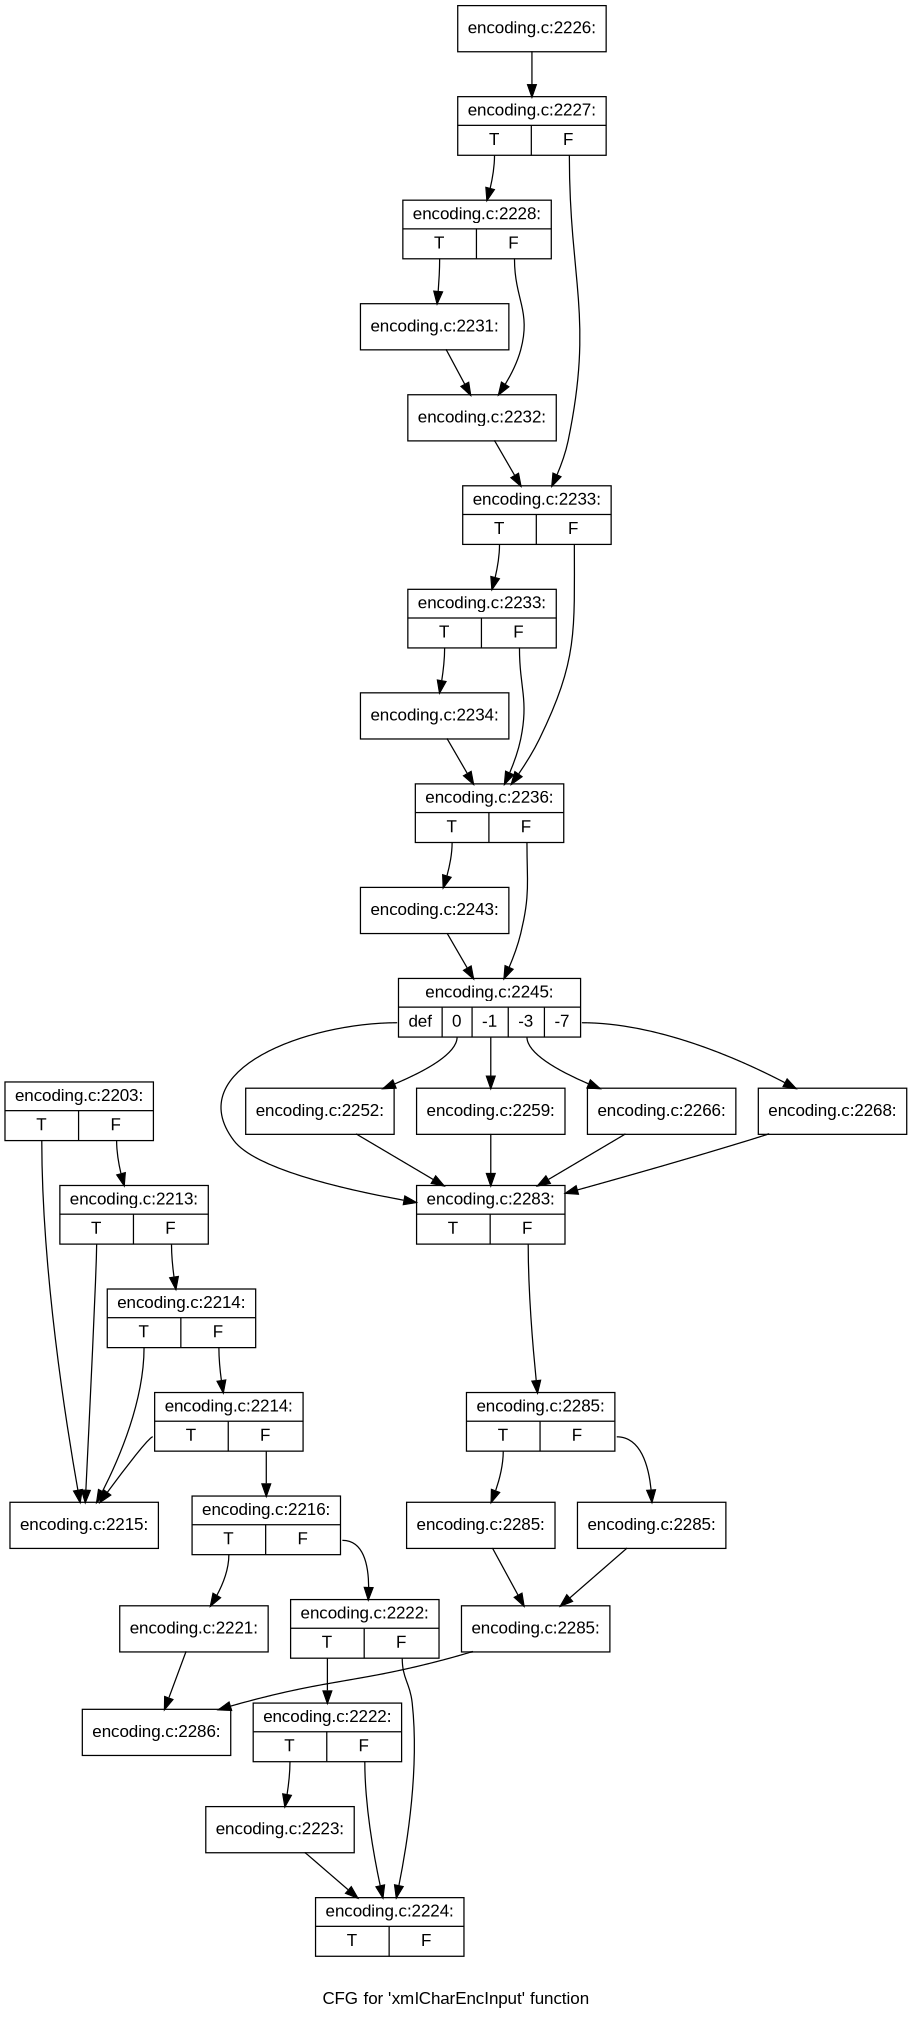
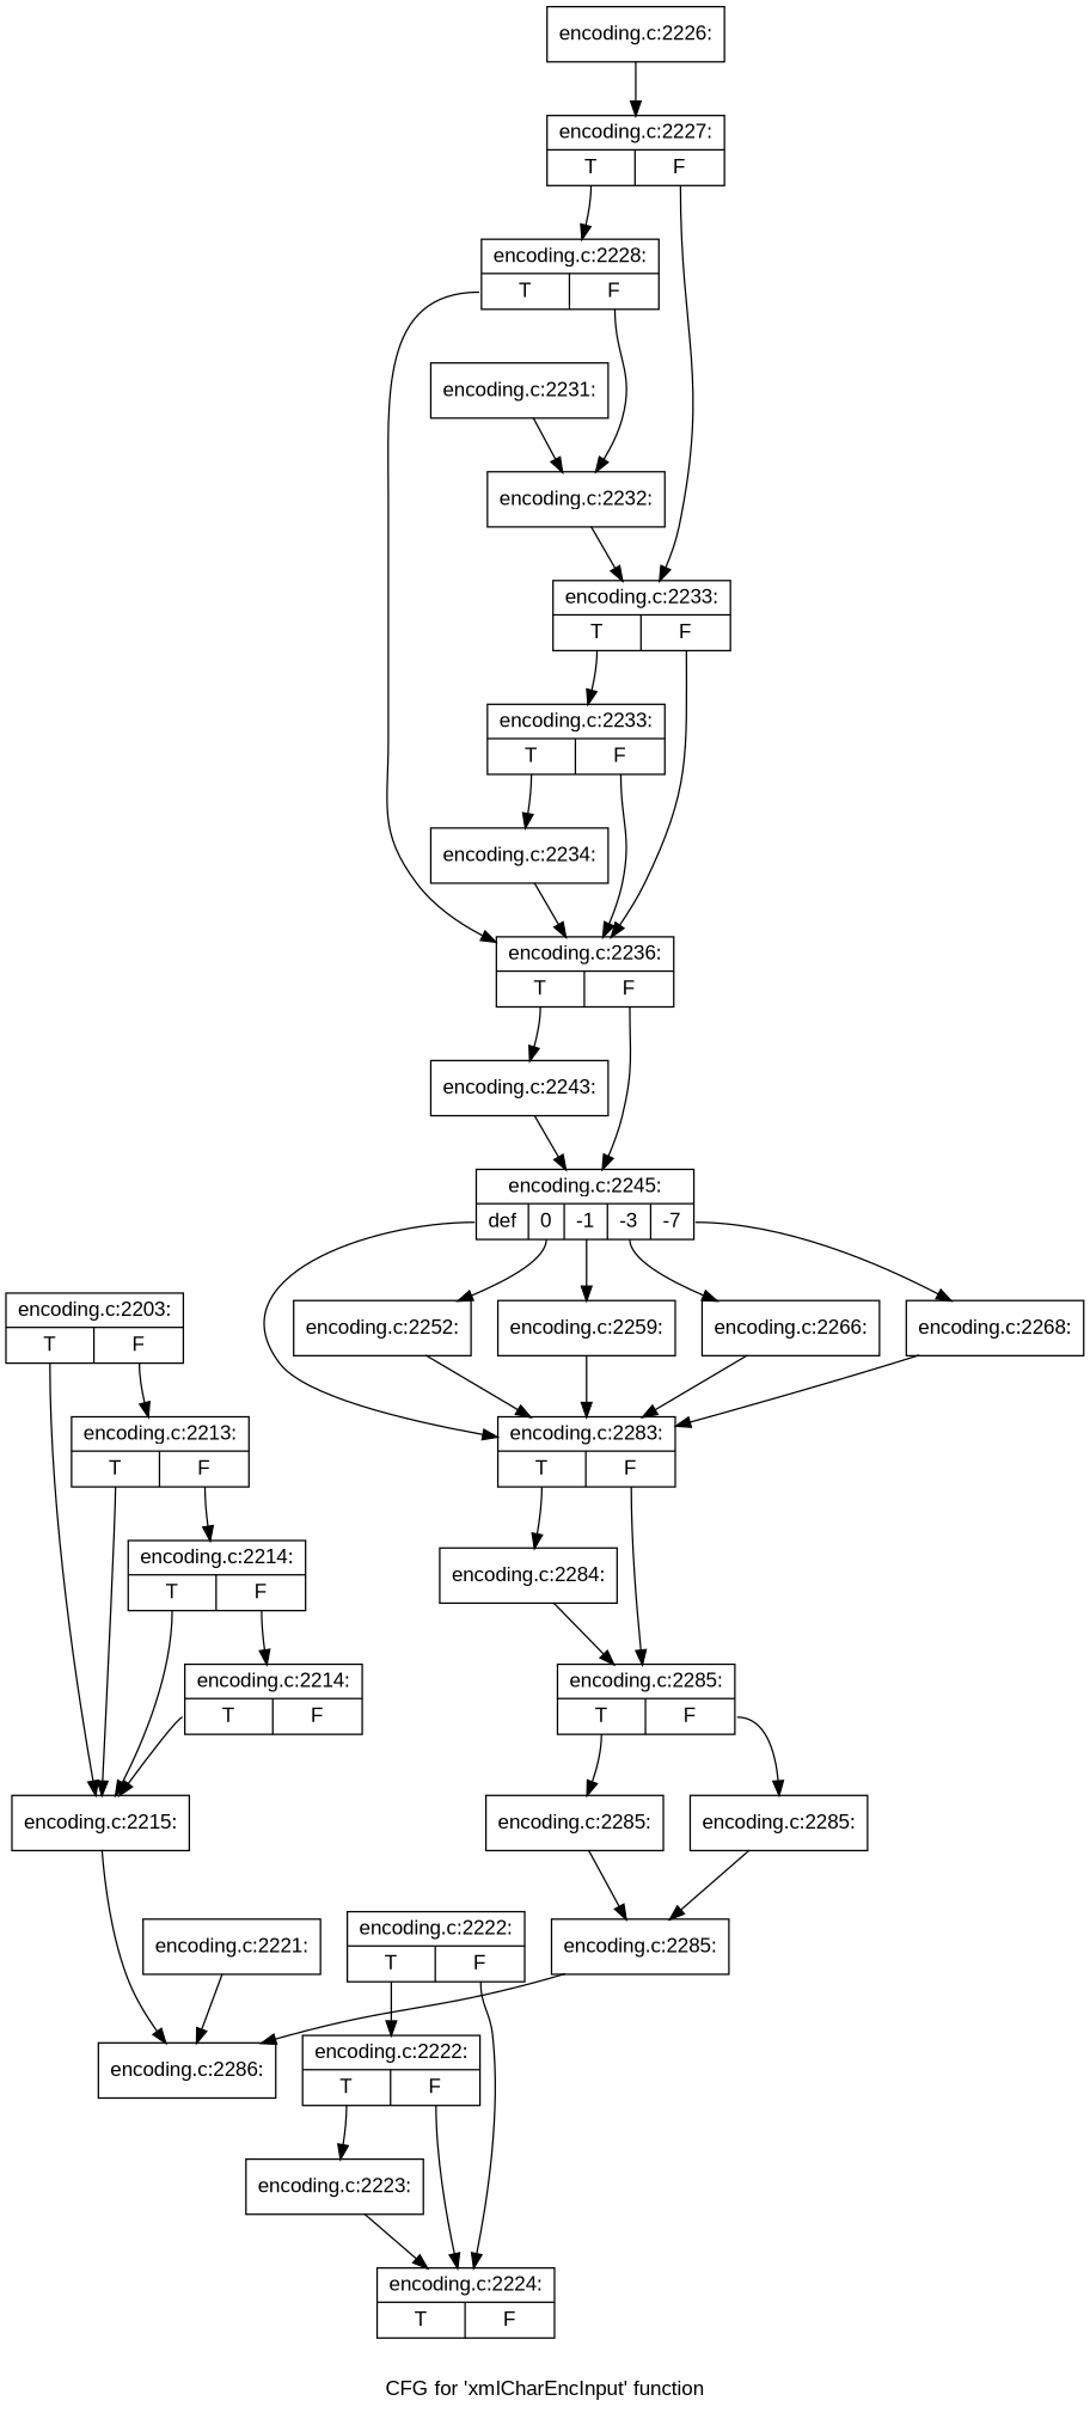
  digraph {
    fontname="Liberation Sans"
    label="CFG for 'xmlCharEncInput' function"
    node [fontname="Liberation Sans" shape=record]
    edge [fontname="Liberation Sans"]
    n1 [label="{encoding.c:2203:|{<s0>T|<s1>F}}"]
    n2 [label="{encoding.c:2215:}"]
    n3 [label="{encoding.c:2213:|{<s0>T|<s1>F}}"]
    n4 [label="{encoding.c:2286:}"]
    n5 [label="{encoding.c:2214:|{<s0>T|<s1>F}}"]
    n6 [label="{encoding.c:2214:|{<s0>T|<s1>F}}"]
-   n7 [label="{encoding.c:2216:|{<s0>T|<s1>F}}"]
    n8 [label="{encoding.c:2221:}"]
    n9 [label="{encoding.c:2222:|{<s0>T|<s1>F}}"]
    n10 [label="{encoding.c:2222:|{<s0>T|<s1>F}}"]
    n11 [label="{encoding.c:2224:|{<s0>T|<s1>F}}"]
    n12 [label="{encoding.c:2223:}"]
    n13 [label="{encoding.c:2226:}"]
    n14 [label="{encoding.c:2227:|{<s0>T|<s1>F}}"]
    n15 [label="{encoding.c:2228:|{<s0>T|<s1>F}}"]
    n16 [label="{encoding.c:2233:|{<s0>T|<s1>F}}"]
    n17 [label="{encoding.c:2231:}"]
    n18 [label="{encoding.c:2232:}"]
    n19 [label="{encoding.c:2233:|{<s0>T|<s1>F}}"]
    n20 [label="{encoding.c:2236:|{<s0>T|<s1>F}}"]
    n21 [label="{encoding.c:2234:}"]
    n22 [label="{encoding.c:2243:}"]
    n23 [label="{encoding.c:2245:|{<s0>def|<s1>0|<s2>-1|<s3>-3|<s4>-7}}"]
    n24 [label="{encoding.c:2283:|{<s0>T|<s1>F}}"]
    n25 [label="{encoding.c:2252:}"]
    n26 [label="{encoding.c:2259:}"]
    n27 [label="{encoding.c:2266:}"]
    n28 [label="{encoding.c:2268:}"]
+   n29 [label="{encoding.c:2284:}"]
    n30 [label="{encoding.c:2285:|{<s0>T|<s1>F}}"]
    n31 [label="{encoding.c:2285:}"]
    n32 [label="{encoding.c:2285:}"]
    n33 [label="{encoding.c:2285:}"]
    n1 -> n2 [tailport=s0]
    n1 -> n3 [tailport=s1]
+   n2 -> n4
    n3 -> n2 [tailport=s0]
    n3 -> n5 [tailport=s1]
    n5 -> n2 [tailport=s0]
    n5 -> n6 [tailport=s1]
    n6 -> n2 [tailport=s0]
-   n6 -> n7 [tailport=s1]
-   n7 -> n8 [tailport=s0]
-   n7 -> n9 [tailport=s1]
    n8 -> n4
    n9 -> n10 [tailport=s0]
    n9 -> n11 [tailport=s1]
    n10 -> n11 [tailport=s1]
    n10 -> n12 [tailport=s0]
    n12 -> n11
    n13 -> n14
    n14 -> n15 [tailport=s0]
    n14 -> n16 [tailport=s1]
-   n15 -> n17 [tailport=s0]
+   n15 -> n20 [tailport=s0]
    n15 -> n18 [tailport=s1]
    n16 -> n19 [tailport=s0]
    n16 -> n20 [tailport=s1]
    n17 -> n18
    n18 -> n16
    n19 -> n20 [tailport=s1]
    n19 -> n21 [tailport=s0]
    n20 -> n22 [tailport=s0]
    n20 -> n23 [tailport=s1]
    n21 -> n20
    n22 -> n23
    n23 -> n24 [tailport=s0]
    n23 -> n25 [tailport=s1]
    n23 -> n26 [tailport=s2]
    n23 -> n27 [tailport=s3]
    n23 -> n28 [tailport=s4]
+   n24 -> n29 [tailport=s0]
    n24 -> n30 [tailport=s1]
    n25 -> n24
    n26 -> n24
    n27 -> n24
    n28 -> n24
+   n29 -> n30
    n30 -> n31 [tailport=s0]
    n30 -> n32 [tailport=s1]
    n31 -> n33
    n32 -> n33
    n33 -> n4
  }
